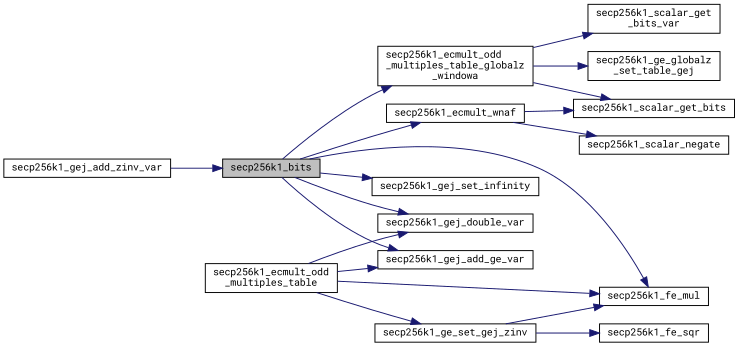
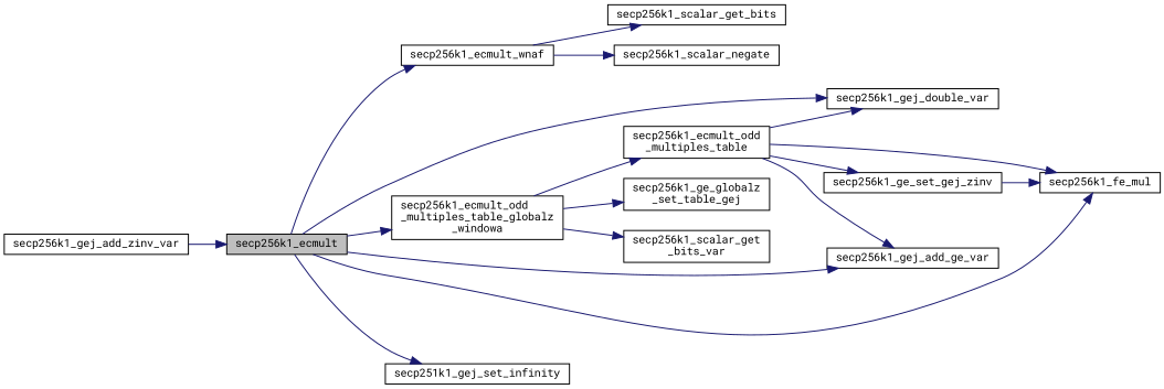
  digraph {
    fontname="Roboto Mono"
    rankdir=LR
    node [color=black fillcolor=white fontname="Roboto Mono" fontsize=10 shape=record style=filled]
    edge [color=midnightblue fontname="Roboto Mono" fontsize=10 labelfontname=Helvetica labelfontsize=10 style=solid]
-   n1 [fillcolor=grey75 fontcolor=black height=0.2 label=secp256k1_bits width=0.4]
+   n1 [fillcolor=grey75 fontcolor=black height=0.2 label=secp256k1_ecmult width=0.4]
    n2 [height=0.2 label=secp256k1_ecmult_wnaf width=0.4]
    n3 [height=0.2 label="secp256k1_ecmult_odd\l_multiples_table_globalz\l_windowa" width=0.4]
    n4 [height=0.2 label=secp256k1_gej_double_var width=0.4]
    n5 [height=0.2 label=secp256k1_fe_mul width=0.4]
    n6 [height=0.2 label=secp256k1_gej_add_ge_var width=0.4]
-   n7 [height=0.2 label=secp256k1_gej_set_infinity width=0.4]
+   n7 [height=0.2 label=secp251k1_gej_set_infinity width=0.4]
    n8 [height=0.2 label=secp256k1_scalar_get_bits width=0.4]
    n9 [height=0.2 label=secp256k1_scalar_negate width=0.4]
    n10 [height=0.2 label="secp256k1_scalar_get\l_bits_var" width=0.4]
    n11 [height=0.2 label="secp256k1_ecmult_odd\l_multiples_table" width=0.4]
    n12 [height=0.2 label="secp256k1_ge_globalz\l_set_table_gej" width=0.4]
    n13 [height=0.2 label=secp256k1_gej_add_zinv_var width=0.4]
    n14 [height=0.2 label=secp256k1_ge_set_gej_zinv width=0.4]
-   n15 [height=0.2 label=secp256k1_fe_sqr width=0.4]
    n1 -> n2
    n1 -> n3
    n1 -> n4
    n1 -> n5
    n1 -> n6
    n1 -> n7
    n2 -> n8
    n2 -> n9
    n3 -> n10
-   n3 -> n8
+   n3 -> n11
    n3 -> n12
    n11 -> n4
    n11 -> n5
    n11 -> n6
    n11 -> n14
    n13 -> n1
    n14 -> n5
-   n14 -> n15
  }
